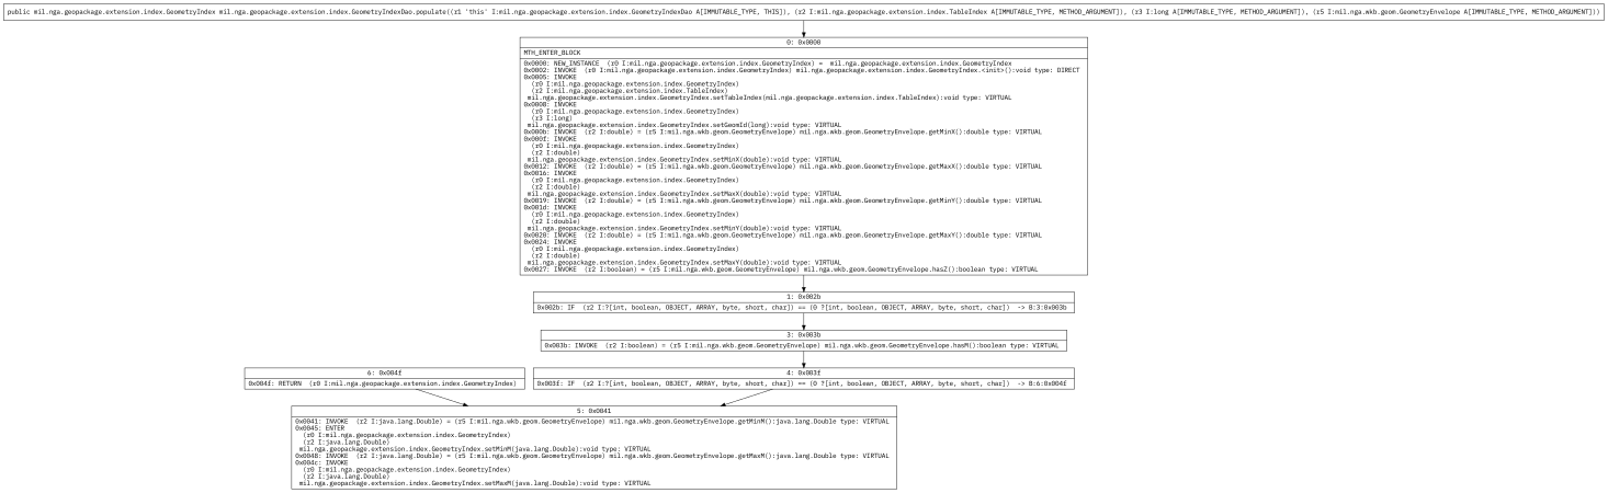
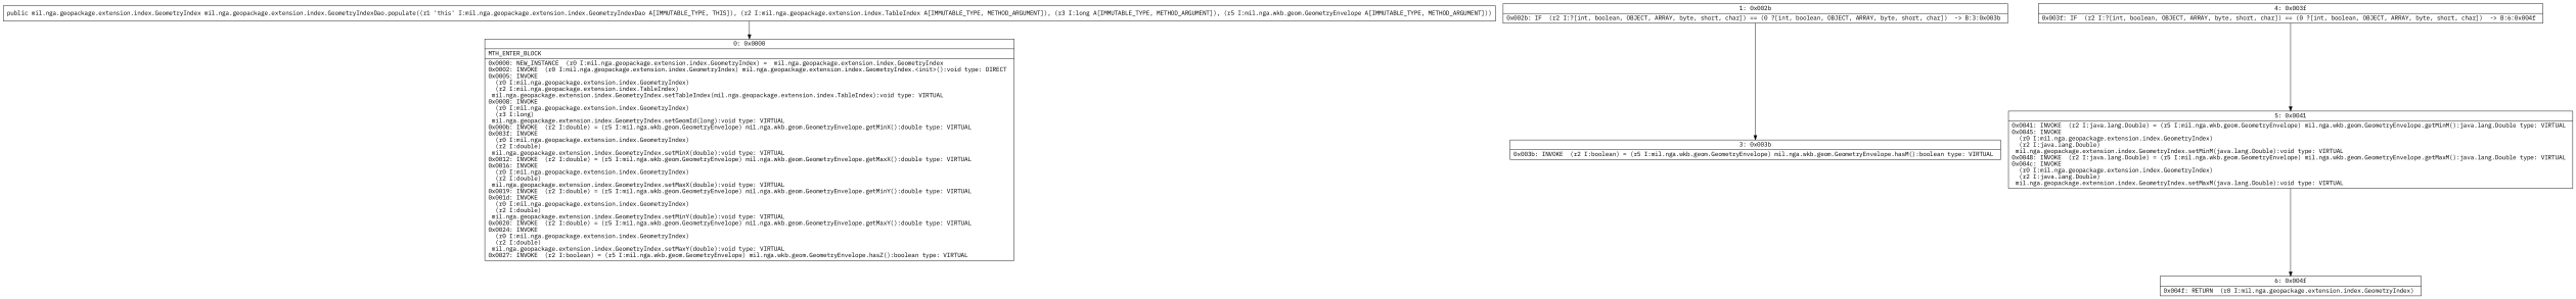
  digraph {
    fontname="IBM Plex Mono"
    node [fontname="IBM Plex Mono" shape=record]
    edge [fontname="IBM Plex Mono"]
-   n1 [label="{0\:\ 0x0000|MTH_ENTER_BLOCK\l|0x0000: NEW_INSTANCE  (r0 I:mil.nga.geopackage.extension.index.GeometryIndex) =  mil.nga.geopackage.extension.index.GeometryIndex \l0x0002: INVOKE  (r0 I:mil.nga.geopackage.extension.index.GeometryIndex) mil.nga.geopackage.extension.index.GeometryIndex.\<init\>():void type: DIRECT \l0x0005: INVOKE  \l  (r0 I:mil.nga.geopackage.extension.index.GeometryIndex)\l  (r2 I:mil.nga.geopackage.extension.index.TableIndex)\l mil.nga.geopackage.extension.index.GeometryIndex.setTableIndex(mil.nga.geopackage.extension.index.TableIndex):void type: VIRTUAL \l0x0008: INVOKE  \l  (r0 I:mil.nga.geopackage.extension.index.GeometryIndex)\l  (r3 I:long)\l mil.nga.geopackage.extension.index.GeometryIndex.setGeomId(long):void type: VIRTUAL \l0x000b: INVOKE  (r2 I:double) = (r5 I:mil.nga.wkb.geom.GeometryEnvelope) mil.nga.wkb.geom.GeometryEnvelope.getMinX():double type: VIRTUAL \l0x000f: INVOKE  \l  (r0 I:mil.nga.geopackage.extension.index.GeometryIndex)\l  (r2 I:double)\l mil.nga.geopackage.extension.index.GeometryIndex.setMinX(double):void type: VIRTUAL \l0x0012: INVOKE  (r2 I:double) = (r5 I:mil.nga.wkb.geom.GeometryEnvelope) mil.nga.wkb.geom.GeometryEnvelope.getMaxX():double type: VIRTUAL \l0x0016: INVOKE  \l  (r0 I:mil.nga.geopackage.extension.index.GeometryIndex)\l  (r2 I:double)\l mil.nga.geopackage.extension.index.GeometryIndex.setMaxX(double):void type: VIRTUAL \l0x0019: INVOKE  (r2 I:double) = (r5 I:mil.nga.wkb.geom.GeometryEnvelope) mil.nga.wkb.geom.GeometryEnvelope.getMinY():double type: VIRTUAL \l0x001d: INVOKE  \l  (r0 I:mil.nga.geopackage.extension.index.GeometryIndex)\l  (r2 I:double)\l mil.nga.geopackage.extension.index.GeometryIndex.setMinY(double):void type: VIRTUAL \l0x0020: INVOKE  (r2 I:double) = (r5 I:mil.nga.wkb.geom.GeometryEnvelope) mil.nga.wkb.geom.GeometryEnvelope.getMaxY():double type: VIRTUAL \l0x0024: INVOKE  \l  (r0 I:mil.nga.geopackage.extension.index.GeometryIndex)\l  (r2 I:double)\l mil.nga.geopackage.extension.index.GeometryIndex.setMaxY(double):void type: VIRTUAL \l0x0027: INVOKE  (r2 I:boolean) = (r5 I:mil.nga.wkb.geom.GeometryEnvelope) mil.nga.wkb.geom.GeometryEnvelope.hasZ():boolean type: VIRTUAL \l}"]
+   n1 [label="{0\:\ 0x0000|MTH_ENTER_BLOCK\l|0x0000: NEW_INSTANCE  (r0 I:mil.nga.geopackage.extension.index.GeometryIndex) =  mil.nga.geopackage.extension.index.GeometryIndex \l0x0002: INVOKE  (r0 I:mil.nga.geopackage.extension.index.GeometryIndex) mil.nga.geopackage.extension.index.GeometryIndex.\<init\>():void type: DIRECT \l0x0005: INVOKE  \l  (r0 I:mil.nga.geopackage.extension.index.GeometryIndex)\l  (r2 I:mil.nga.geopackage.extension.index.TableIndex)\l mil.nga.geopackage.extension.index.GeometryIndex.setTableIndex(mil.nga.geopackage.extension.index.TableIndex):void type: VIRTUAL \l0x0008: INVOKE  \l  (r0 I:mil.nga.geopackage.extension.index.GeometryIndex)\l  (r3 I:long)\l mil.nga.geopackage.extension.index.GeometryIndex.setGeomId(long):void type: VIRTUAL \l0x000b: INVOKE  (r2 I:double) = (r5 I:mil.nga.wkb.geom.GeometryEnvelope) mil.nga.wkb.geom.GeometryEnvelope.getMinX():double type: VIRTUAL \l0x003f: INVOKE  \l  (r0 I:mil.nga.geopackage.extension.index.GeometryIndex)\l  (r2 I:double)\l mil.nga.geopackage.extension.index.GeometryIndex.setMinX(double):void type: VIRTUAL \l0x0012: INVOKE  (r2 I:double) = (r5 I:mil.nga.wkb.geom.GeometryEnvelope) mil.nga.wkb.geom.GeometryEnvelope.getMaxX():double type: VIRTUAL \l0x0016: INVOKE  \l  (r0 I:mil.nga.geopackage.extension.index.GeometryIndex)\l  (r2 I:double)\l mil.nga.geopackage.extension.index.GeometryIndex.setMaxX(double):void type: VIRTUAL \l0x0019: INVOKE  (r2 I:double) = (r5 I:mil.nga.wkb.geom.GeometryEnvelope) mil.nga.wkb.geom.GeometryEnvelope.getMinY():double type: VIRTUAL \l0x001d: INVOKE  \l  (r0 I:mil.nga.geopackage.extension.index.GeometryIndex)\l  (r2 I:double)\l mil.nga.geopackage.extension.index.GeometryIndex.setMinY(double):void type: VIRTUAL \l0x0020: INVOKE  (r2 I:double) = (r5 I:mil.nga.wkb.geom.GeometryEnvelope) mil.nga.wkb.geom.GeometryEnvelope.getMaxY():double type: VIRTUAL \l0x0024: INVOKE  \l  (r0 I:mil.nga.geopackage.extension.index.GeometryIndex)\l  (r2 I:double)\l mil.nga.geopackage.extension.index.GeometryIndex.setMaxY(double):void type: VIRTUAL \l0x0027: INVOKE  (r2 I:boolean) = (r5 I:mil.nga.wkb.geom.GeometryEnvelope) mil.nga.wkb.geom.GeometryEnvelope.hasZ():boolean type: VIRTUAL \l}"]
    n2 [label="{1\:\ 0x002b|0x002b: IF  (r2 I:?[int, boolean, OBJECT, ARRAY, byte, short, char]) == (0 ?[int, boolean, OBJECT, ARRAY, byte, short, char])  \-\> B:3:0x003b \l}"]
    n3 [label="{3\:\ 0x003b|0x003b: INVOKE  (r2 I:boolean) = (r5 I:mil.nga.wkb.geom.GeometryEnvelope) mil.nga.wkb.geom.GeometryEnvelope.hasM():boolean type: VIRTUAL \l}"]
    n4 [label="{4\:\ 0x003f|0x003f: IF  (r2 I:?[int, boolean, OBJECT, ARRAY, byte, short, char]) == (0 ?[int, boolean, OBJECT, ARRAY, byte, short, char])  \-\> B:6:0x004f \l}"]
-   n5 [label="{5\:\ 0x0041|0x0041: INVOKE  (r2 I:java.lang.Double) = (r5 I:mil.nga.wkb.geom.GeometryEnvelope) mil.nga.wkb.geom.GeometryEnvelope.getMinM():java.lang.Double type: VIRTUAL \l0x0045: ENTER  \l  (r0 I:mil.nga.geopackage.extension.index.GeometryIndex)\l  (r2 I:java.lang.Double)\l mil.nga.geopackage.extension.index.GeometryIndex.setMinM(java.lang.Double):void type: VIRTUAL \l0x0048: INVOKE  (r2 I:java.lang.Double) = (r5 I:mil.nga.wkb.geom.GeometryEnvelope) mil.nga.wkb.geom.GeometryEnvelope.getMaxM():java.lang.Double type: VIRTUAL \l0x004c: INVOKE  \l  (r0 I:mil.nga.geopackage.extension.index.GeometryIndex)\l  (r2 I:java.lang.Double)\l mil.nga.geopackage.extension.index.GeometryIndex.setMaxM(java.lang.Double):void type: VIRTUAL \l}"]
+   n5 [label="{5\:\ 0x0041|0x0041: INVOKE  (r2 I:java.lang.Double) = (r5 I:mil.nga.wkb.geom.GeometryEnvelope) mil.nga.wkb.geom.GeometryEnvelope.getMinM():java.lang.Double type: VIRTUAL \l0x0045: INVOKE  \l  (r0 I:mil.nga.geopackage.extension.index.GeometryIndex)\l  (r2 I:java.lang.Double)\l mil.nga.geopackage.extension.index.GeometryIndex.setMinM(java.lang.Double):void type: VIRTUAL \l0x0048: INVOKE  (r2 I:java.lang.Double) = (r5 I:mil.nga.wkb.geom.GeometryEnvelope) mil.nga.wkb.geom.GeometryEnvelope.getMaxM():java.lang.Double type: VIRTUAL \l0x004c: INVOKE  \l  (r0 I:mil.nga.geopackage.extension.index.GeometryIndex)\l  (r2 I:java.lang.Double)\l mil.nga.geopackage.extension.index.GeometryIndex.setMaxM(java.lang.Double):void type: VIRTUAL \l}"]
    n6 [label="{6\:\ 0x004f|0x004f: RETURN  (r0 I:mil.nga.geopackage.extension.index.GeometryIndex) \l}"]
    n7 [label="{public mil.nga.geopackage.extension.index.GeometryIndex mil.nga.geopackage.extension.index.GeometryIndexDao.populate((r1 'this' I:mil.nga.geopackage.extension.index.GeometryIndexDao A[IMMUTABLE_TYPE, THIS]), (r2 I:mil.nga.geopackage.extension.index.TableIndex A[IMMUTABLE_TYPE, METHOD_ARGUMENT]), (r3 I:long A[IMMUTABLE_TYPE, METHOD_ARGUMENT]), (r5 I:mil.nga.wkb.geom.GeometryEnvelope A[IMMUTABLE_TYPE, METHOD_ARGUMENT])) }"]
-   n1 -> n2
    n2 -> n3
-   n3 -> n4
    n4 -> n5 [style=solid]
-   n6 -> n5
+   n5 -> n6
    n7 -> n1
  }
